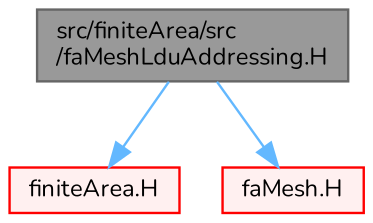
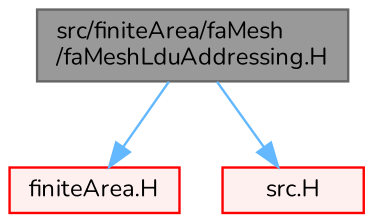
  digraph {
    fontname=Nunito
    node [color=red fillcolor="#FFF0F0" fontname=Nunito fontsize=10 shape=box style=filled]
    edge [color=steelblue1 fontname=Nunito fontsize=10 labelfontname=Helvetica labelfontsize=10 style=solid]
-   n1 [color=gray40 fillcolor=grey60 fontcolor=black height=0.2 label="src/finiteArea/src\l/faMeshLduAddressing.H" width=0.4]
+   n1 [color=gray40 fillcolor=grey60 fontcolor=black height=0.2 label="src/finiteArea/faMesh\l/faMeshLduAddressing.H" width=0.4]
    n2 [height=0.2 label="finiteArea.H" width=0.4]
-   n3 [height=0.2 label="faMesh.H" width=0.4]
+   n3 [height=0.2 label="src.H" width=0.4]
    n1 -> n2
    n1 -> n3
  }
